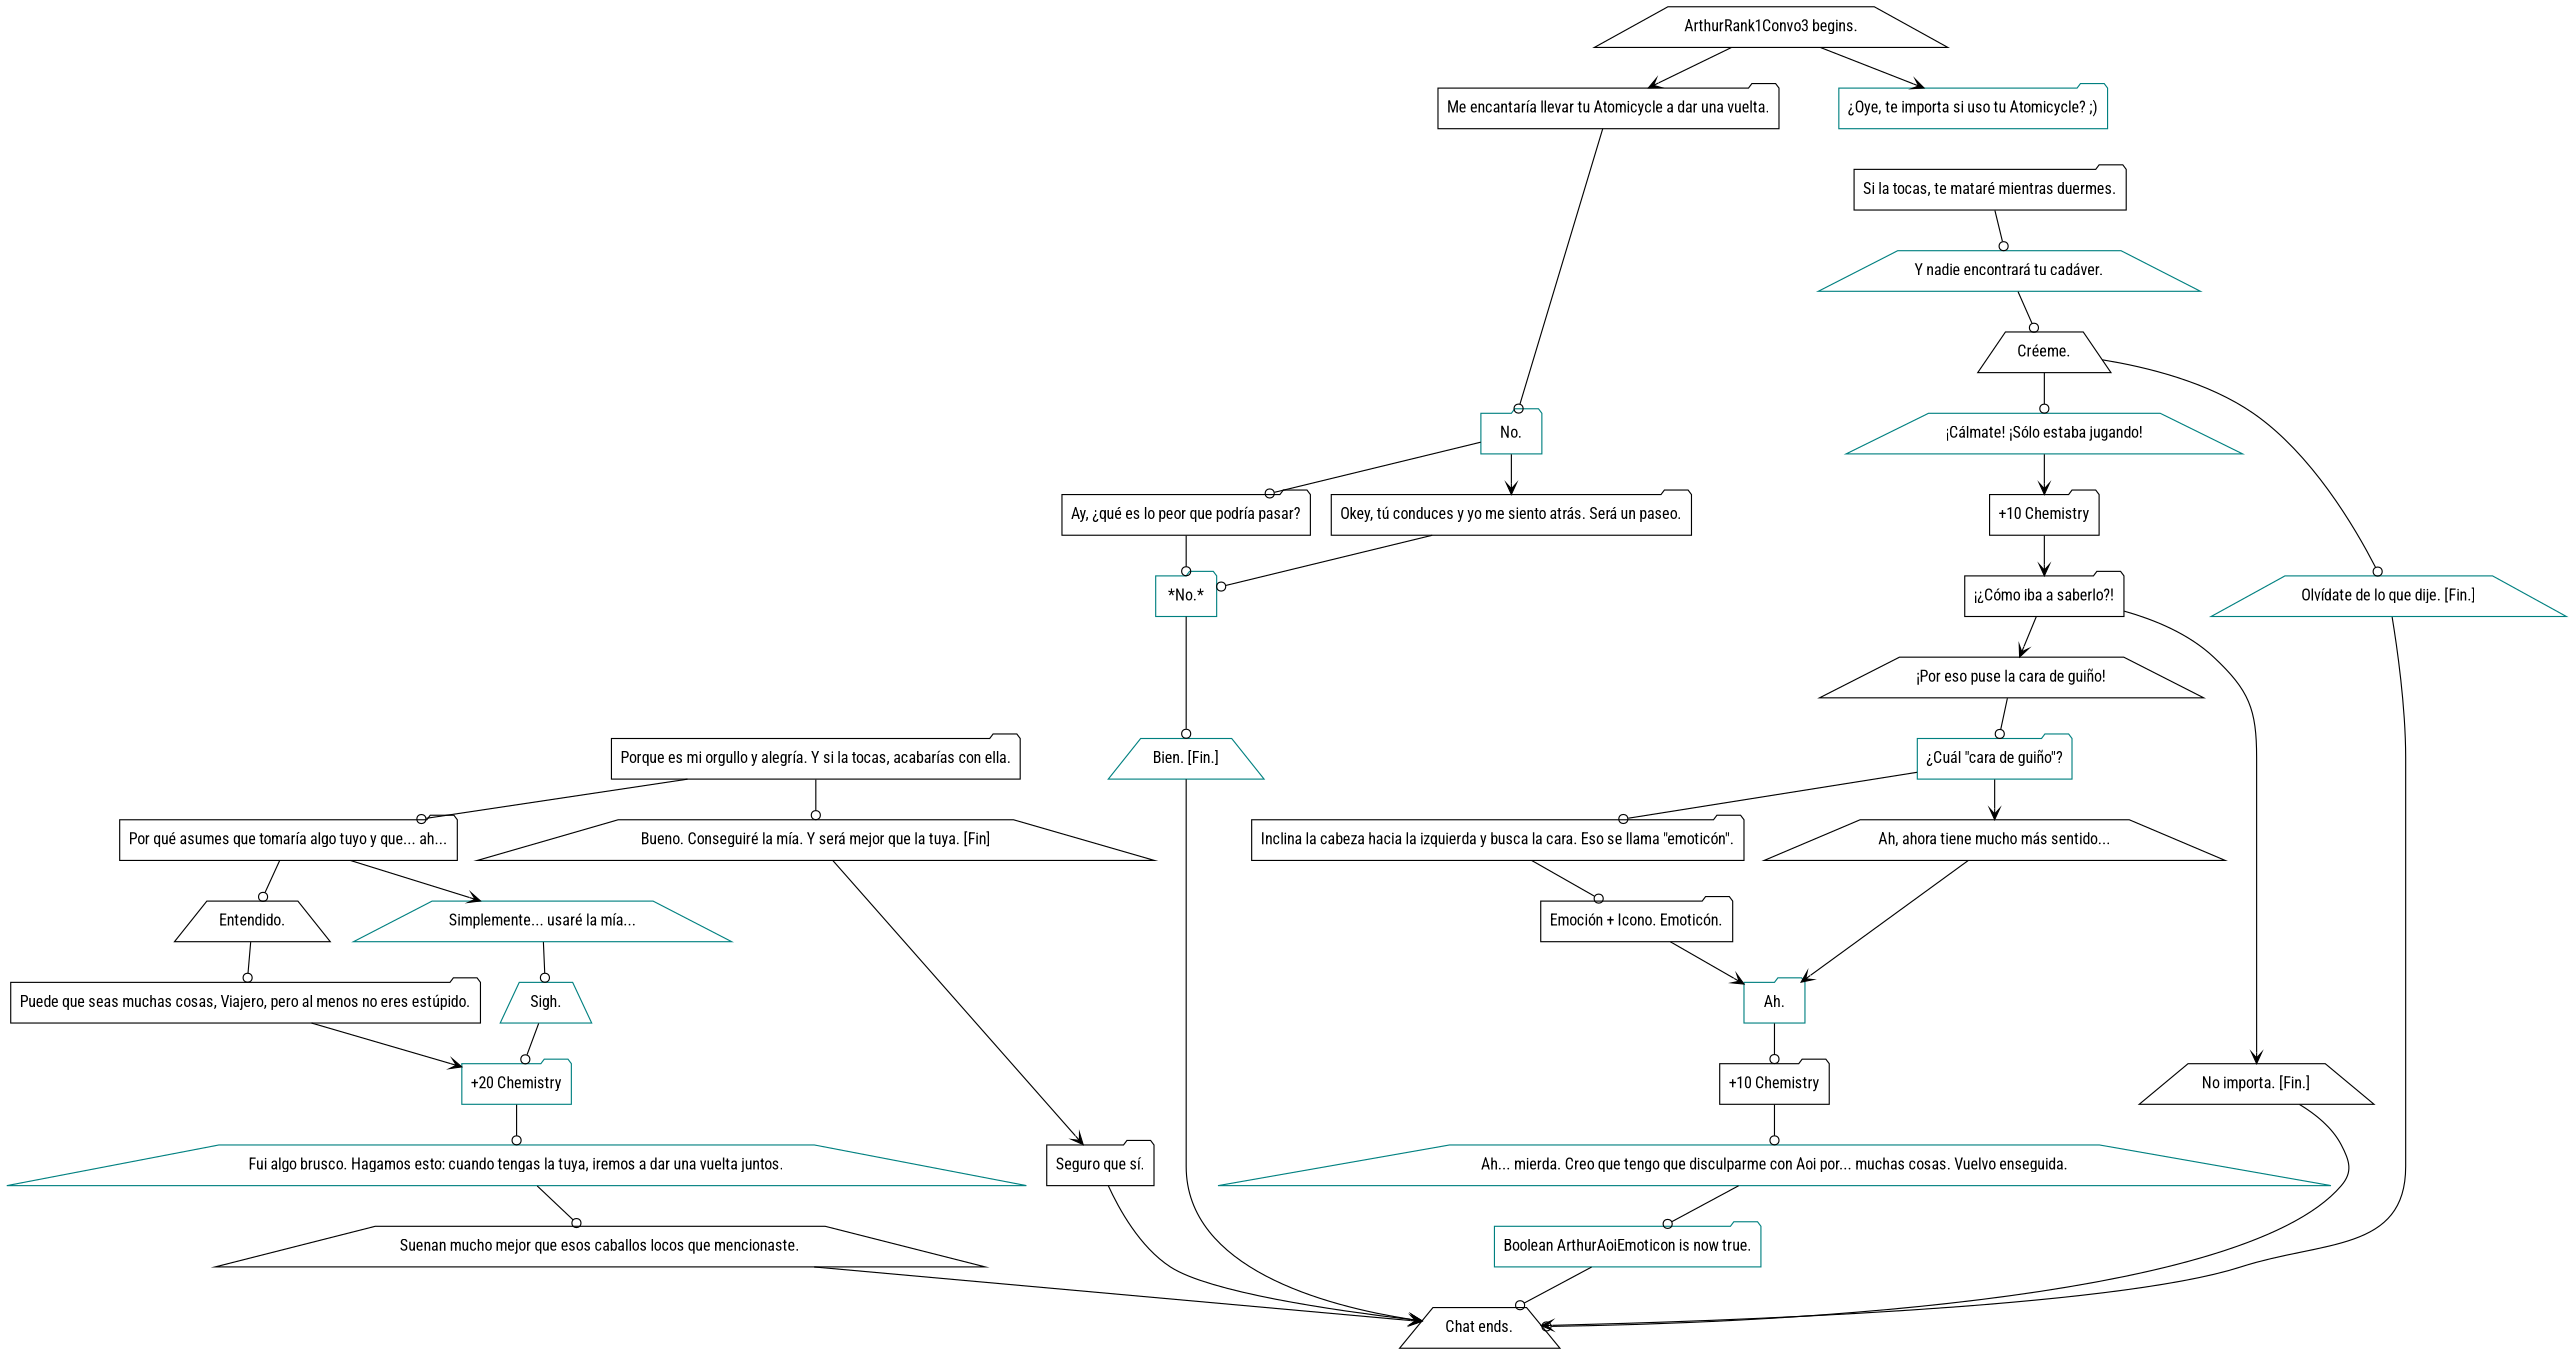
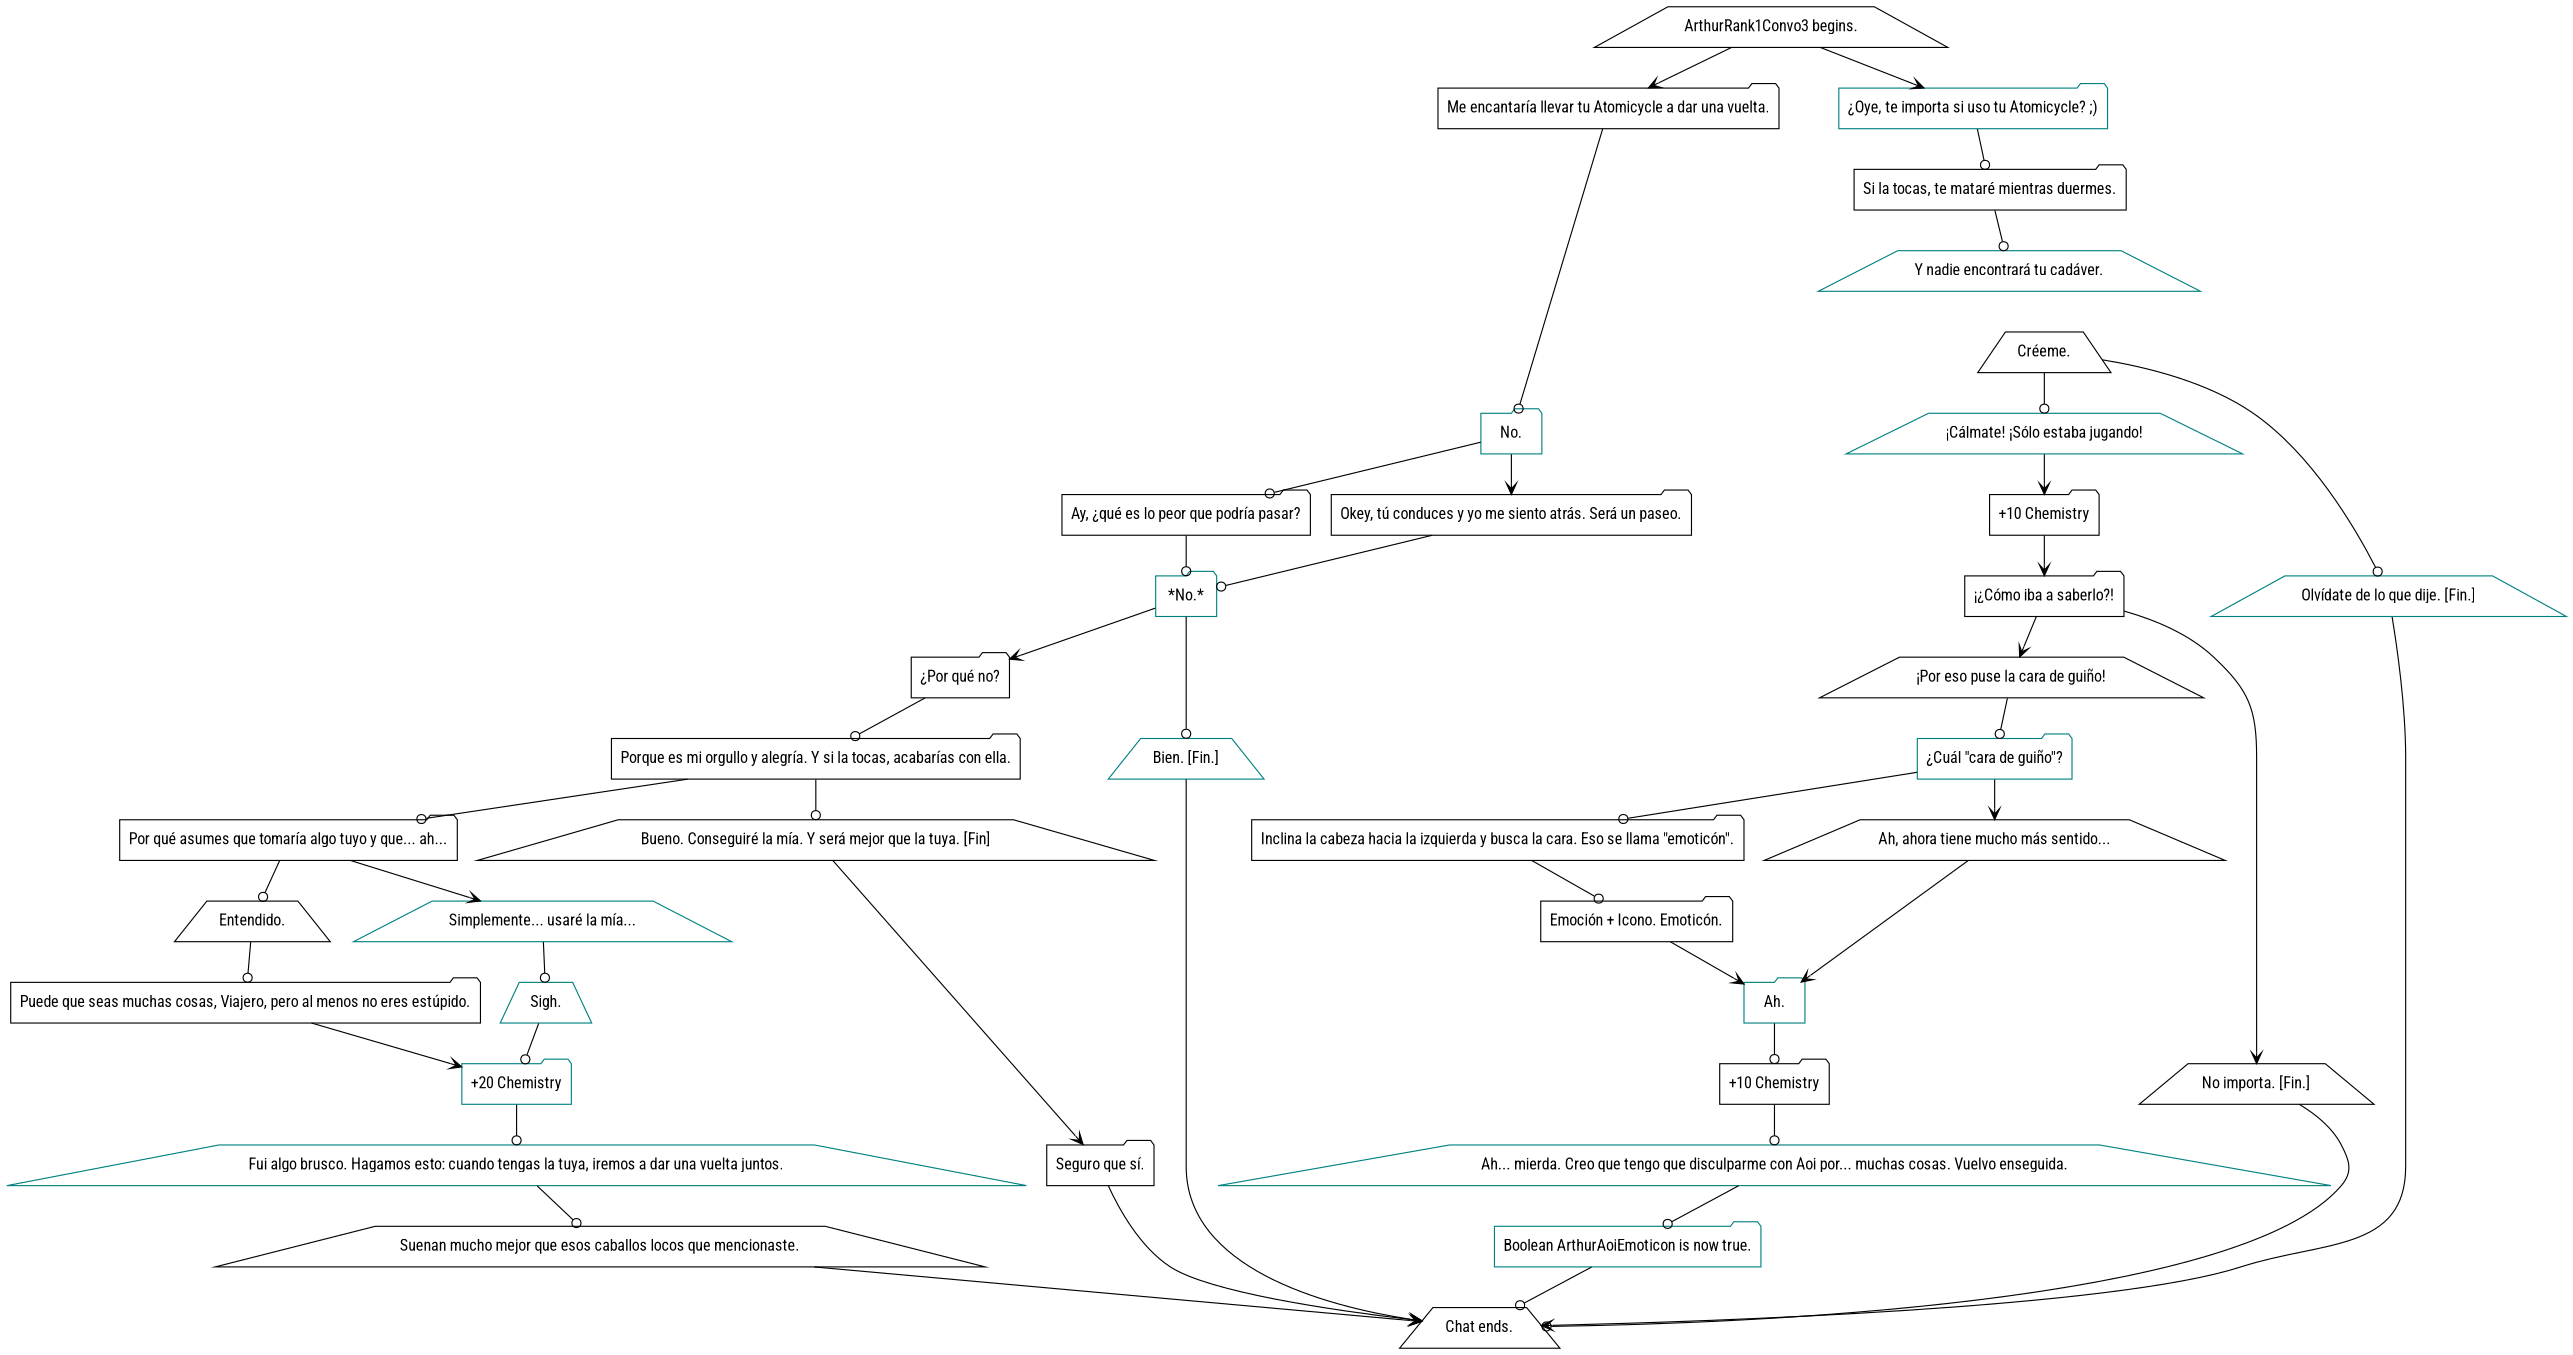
  digraph {
    fontname="Roboto Condensed"
    node [color=black fontname="Roboto Condensed" shape=folder]
    edge [arrowhead=odot fontname="Roboto Condensed"]
    "ArthurRank1Convo3 begins." [shape=trapezium]
    n2 [label="Me encantaría llevar tu Atomicycle a dar una vuelta."]
    n3 [color=teal label="¿Oye, te importa si uso tu Atomicycle? ;)"]
    n4 [color=teal label="No."]
    n5 [label="Si la tocas, te mataré mientras duermes."]
    n6 [label="Ay, ¿qué es lo peor que podría pasar?"]
    n7 [label="Okey, tú conduces y yo me siento atrás. Será un paseo."]
    n8 [color=teal label="Y nadie encontrará tu cadáver." shape=trapezium]
    n9 [color=teal label="*No.*"]
    n10 [label="Créeme." shape=trapezium]
+   n11 [label="¿Por qué no?"]
    n12 [color=teal label="Bien. [Fin.]" shape=trapezium]
    n13 [color=teal label="¡Cálmate! ¡Sólo estaba jugando!" shape=trapezium]
    n14 [color=teal label="Olvídate de lo que dije. [Fin.]" shape=trapezium]
    n15 [label="Porque es mi orgullo y alegría. Y si la tocas, acabarías con ella."]
    "Chat ends." [shape=trapezium]
    n17 [label="+10 Chemistry"]
    n18 [label="Por qué asumes que tomaría algo tuyo y que... ah..."]
    n19 [label="Bueno. Conseguiré la mía. Y será mejor que la tuya. [Fin]" shape=trapezium]
    n20 [label="¡¿Cómo iba a saberlo?!"]
    n21 [label="Entendido." shape=trapezium]
    n22 [color=teal label="Simplemente... usaré la mía..." shape=trapezium]
    n23 [label="Seguro que sí."]
    n24 [label="¡Por eso puse la cara de guiño!" shape=trapezium]
    n25 [label="No importa. [Fin.]" shape=trapezium]
    n26 [label="Puede que seas muchas cosas, Viajero, pero al menos no eres estúpido."]
    n27 [color=teal label="Sigh." shape=trapezium]
    n28 [color=teal label="¿Cuál \"cara de guiño\"?"]
    n29 [color=teal label="+20 Chemistry"]
    n30 [label="Inclina la cabeza hacia la izquierda y busca la cara. Eso se llama \"emoticón\"."]
    n31 [label="Ah, ahora tiene mucho más sentido..." shape=trapezium]
    n32 [color=teal label="Fui algo brusco. Hagamos esto: cuando tengas la tuya, iremos a dar una vuelta juntos." shape=trapezium]
    n33 [label="Emoción + Icono. Emoticón."]
    n34 [color=teal label="Ah."]
    n35 [label="Suenan mucho mejor que esos caballos locos que mencionaste." shape=trapezium]
    n36 [label="+10 Chemistry"]
    n37 [color=teal label="Ah... mierda. Creo que tengo que disculparme con Aoi por... muchas cosas. Vuelvo enseguida." shape=trapezium]
    n38 [color=teal label="Boolean ArthurAoiEmoticon is now true."]
    "ArthurRank1Convo3 begins." -> n2 [arrowhead=vee]
    "ArthurRank1Convo3 begins." -> n3 [arrowhead=vee]
    n2 -> n4
+   n3 -> n5
    n4 -> n6
    n4 -> n7 [arrowhead=vee]
    n5 -> n8
    n6 -> n9
    n7 -> n9
-   n8 -> n10
+   n9 -> n11 [arrowhead=vee]
    n9 -> n12
    n10 -> n13
    n10 -> n14
+   n11 -> n15
    n12 -> "Chat ends." [arrowhead=vee]
    n13 -> n17 [arrowhead=vee]
    n14 -> "Chat ends." [arrowhead=vee]
    n15 -> n18
    n15 -> n19
    n17 -> n20 [arrowhead=vee]
    n18 -> n21
    n18 -> n22 [arrowhead=vee]
    n19 -> n23 [arrowhead=vee]
    n20 -> n24 [arrowhead=vee]
    n20 -> n25 [arrowhead=vee]
    n21 -> n26
    n22 -> n27
    n23 -> "Chat ends." [arrowhead=vee]
    n24 -> n28
    n25 -> "Chat ends."
    n26 -> n29 [arrowhead=vee]
    n27 -> n29
    n28 -> n30
    n28 -> n31 [arrowhead=vee]
    n29 -> n32
    n30 -> n33
    n31 -> n34 [arrowhead=vee]
    n32 -> n35
    n33 -> n34 [arrowhead=vee]
    n34 -> n36
    n35 -> "Chat ends." [arrowhead=vee]
    n36 -> n37
    n37 -> n38
    n38 -> "Chat ends."
  }
